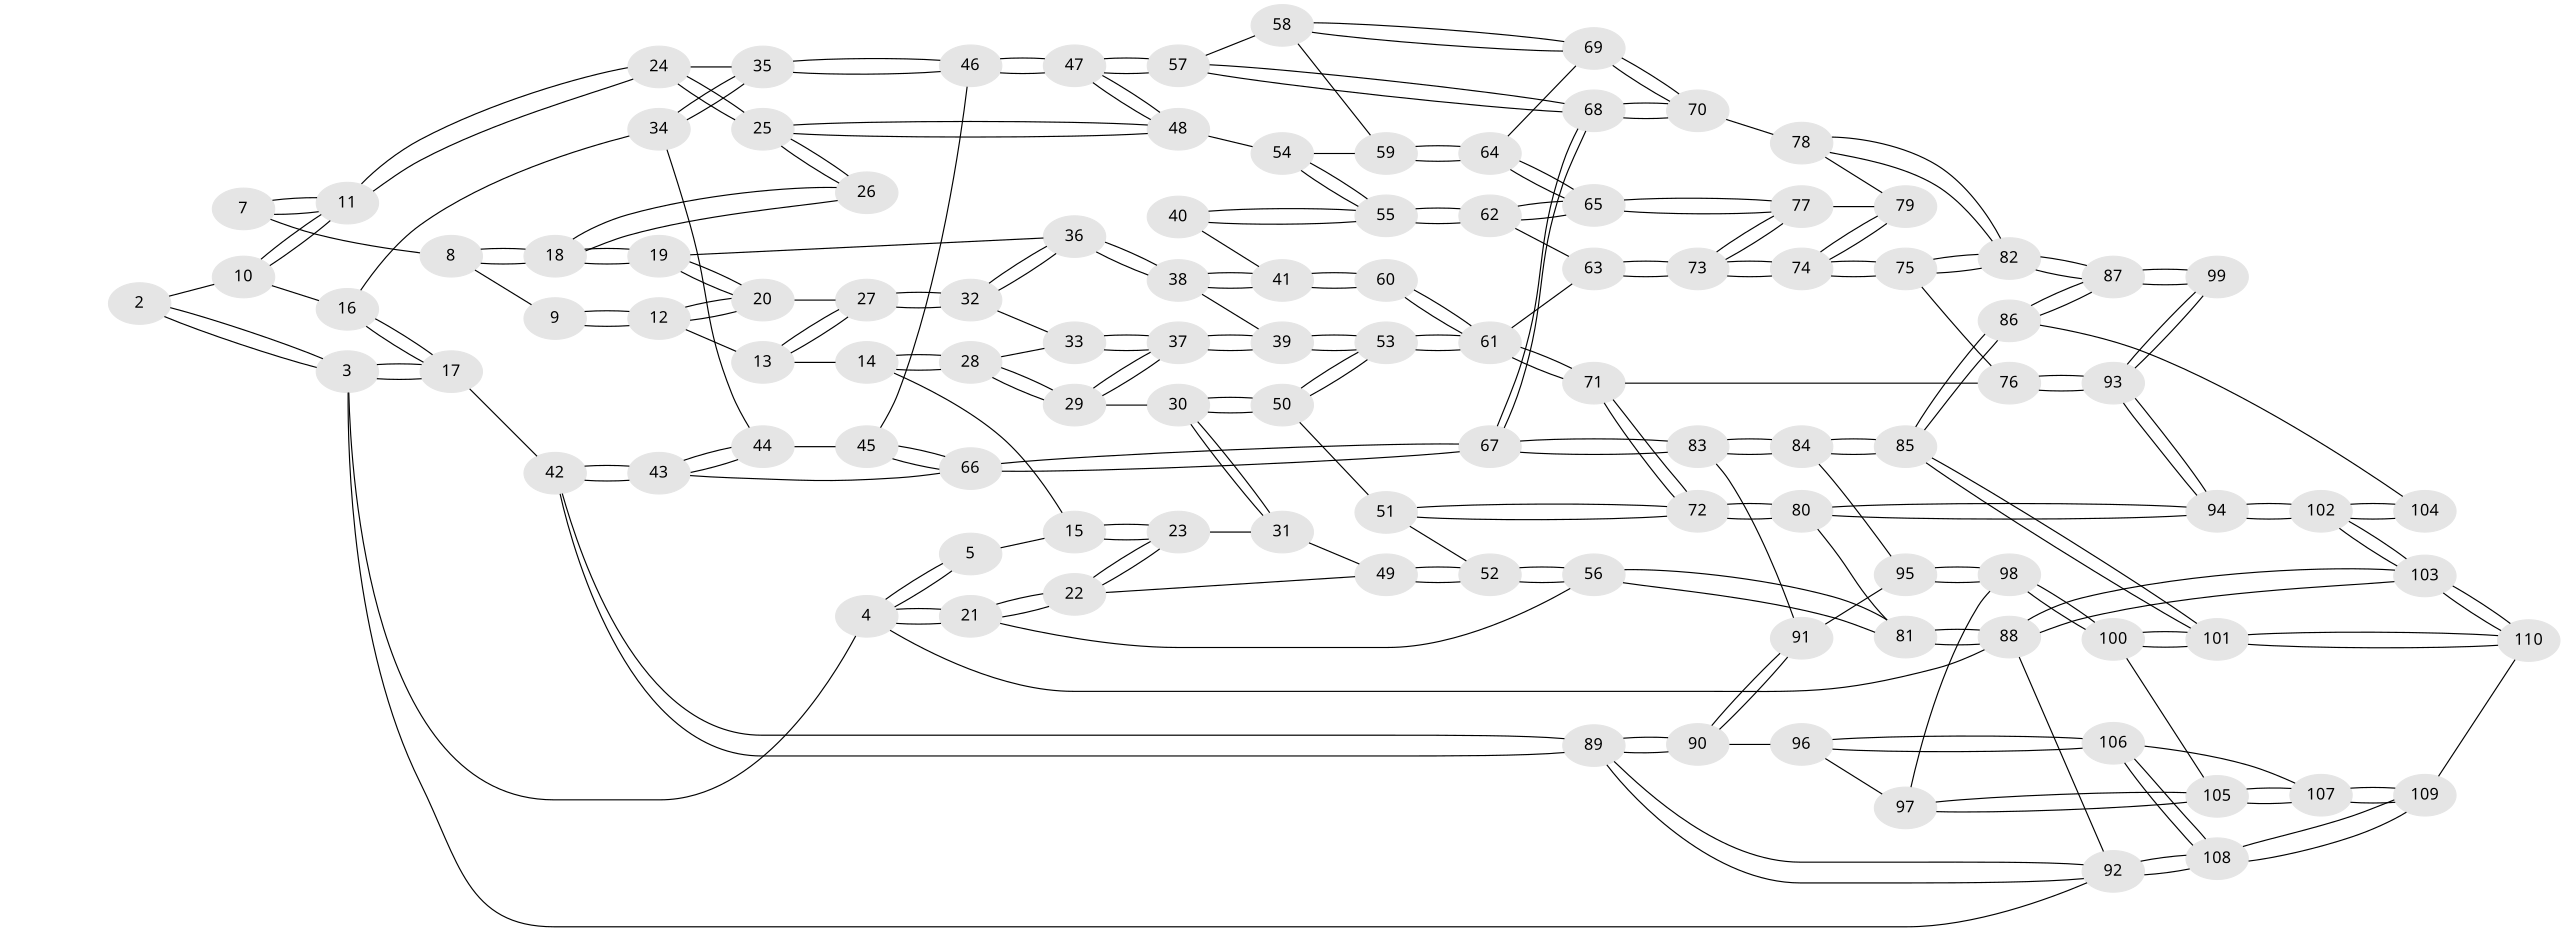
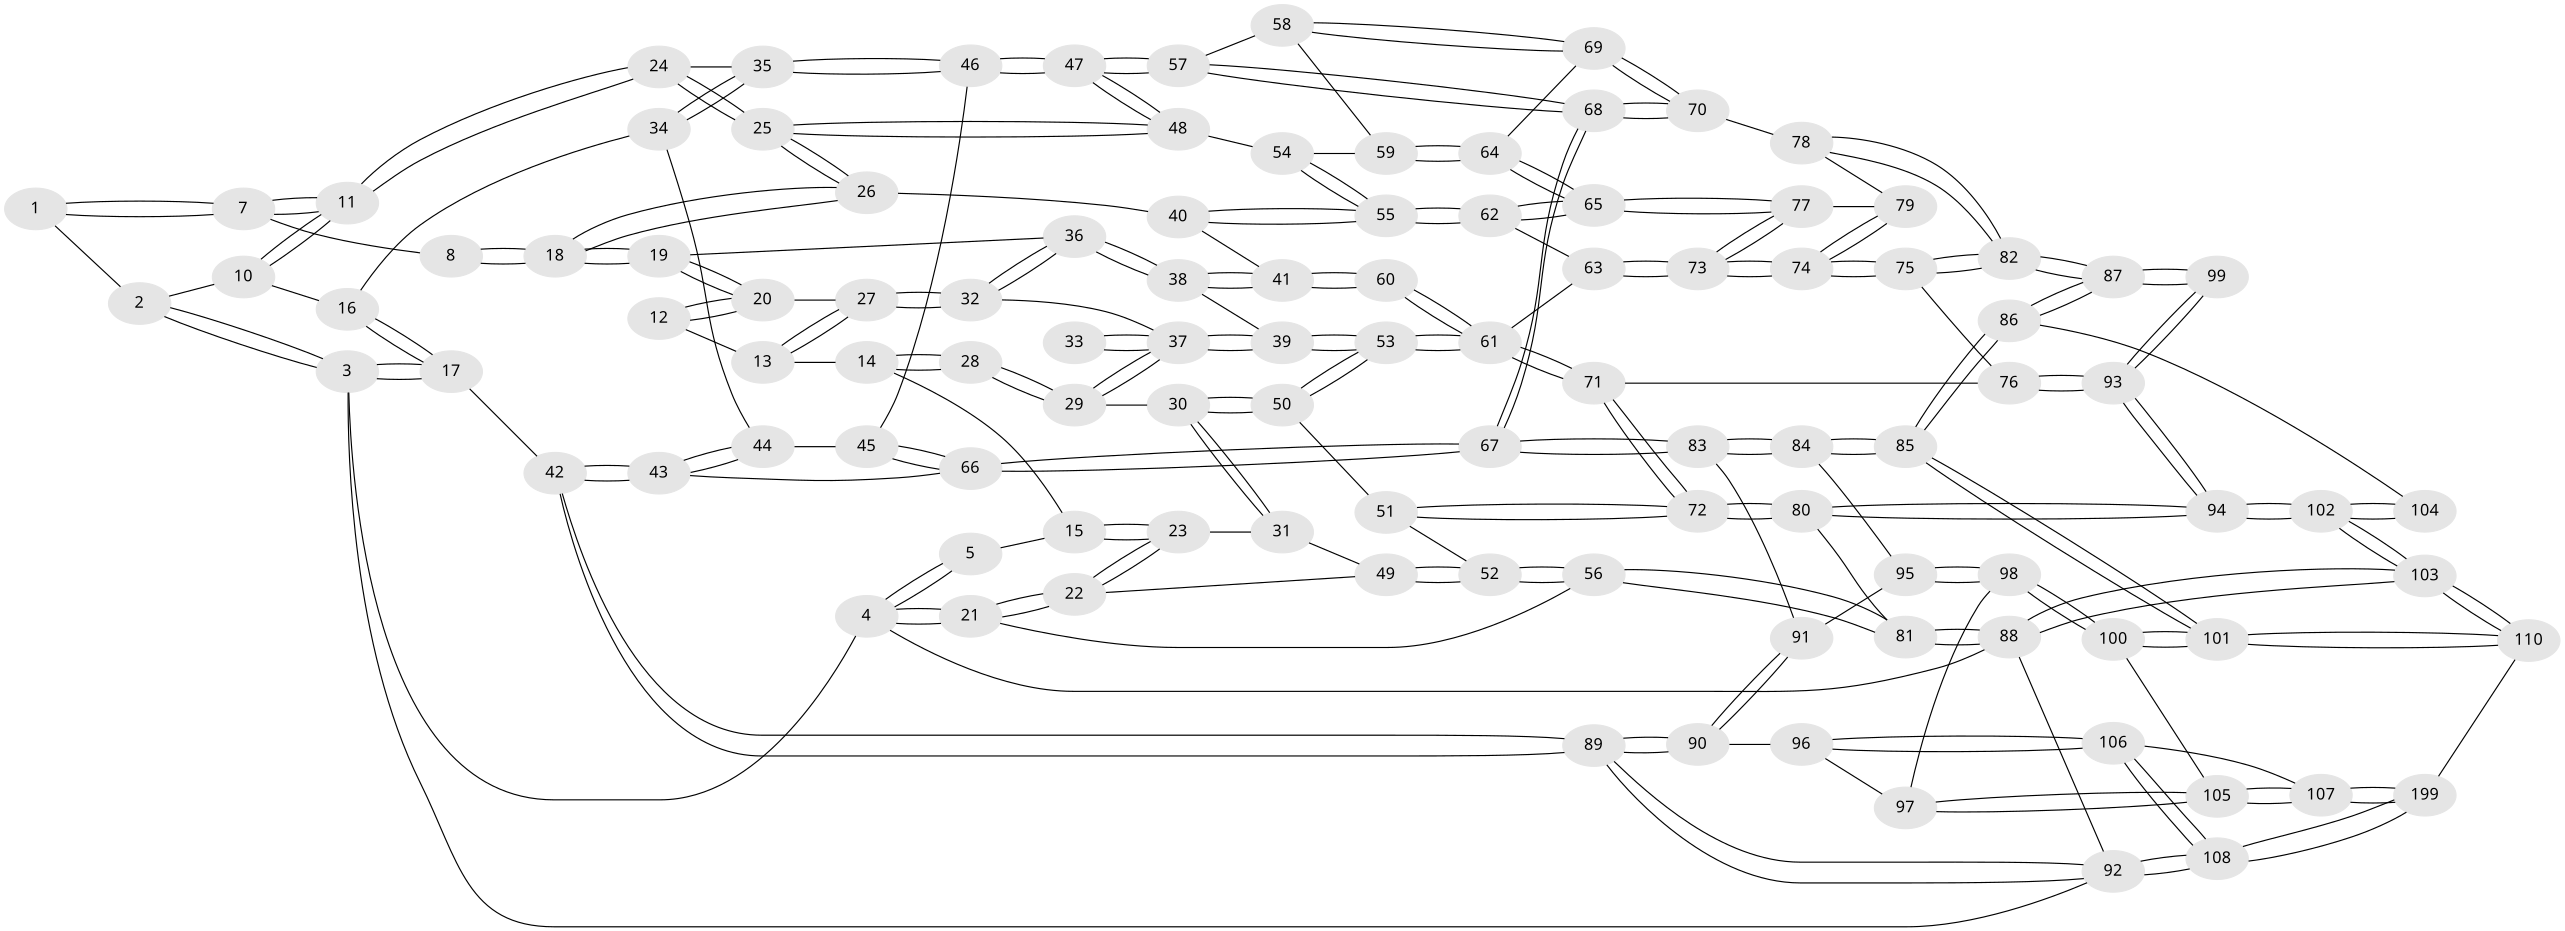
  graph {
    fontname="Noto Sans"
    rankdir=LR
    node [color=gray90 fontname="Noto Sans" style=filled]
    edge [fontname="Noto Sans"]
+   1
    2
    7
    3
    10
    8
    11
    4
    17
    92
    16
    5
    21
    88
    42
    108
    15
    22
    56
    103
    23
-   9
    12
    18
    24
    19
    26
    13
    20
    34
    25
    35
    14
    27
    28
    32
    29
    33
    31
    44
    43
    89
    36
    40
    38
    49
    81
    52
    48
    46
    54
    41
    55
    30
    37
    50
    39
    53
    51
    45
    47
    60
    61
    62
    66
    90
    67
    57
    58
    68
    59
    72
    80
    63
    71
    64
    65
    69
    70
    73
    76
    77
    74
    79
    83
    84
    91
    78
    82
    93
    94
    75
    87
    99
    102
    85
    95
    86
    101
    98
    104
    110
    96
    97
    106
-   109
+   109 [label=199]
    100
    105
    107
+   1 -- 2
+   1 -- 7
+   1 -- 7
    2 -- 3
    2 -- 3
    2 -- 10
    7 -- 8
    7 -- 11
    7 -- 11
    3 -- 4
    3 -- 17
    3 -- 17
    3 -- 92
    10 -- 11
    10 -- 11
    10 -- 16
-   8 -- 9
    8 -- 18
    8 -- 18
    11 -- 24
    11 -- 24
    4 -- 5
    4 -- 5
    4 -- 21
    4 -- 21
    4 -- 88
    17 -- 42
    92 -- 108
    92 -- 108
    16 -- 17
    16 -- 17
    16 -- 34
    5 -- 15
    21 -- 22
    21 -- 22
    21 -- 56
    88 -- 92
    88 -- 103
    88 -- 103
    42 -- 43
    42 -- 43
    42 -- 89
    42 -- 89
    108 -- 109
    108 -- 109
    15 -- 23
    15 -- 23
    22 -- 23
    22 -- 23
    22 -- 49
    56 -- 81
    56 -- 81
    103 -- 110
    103 -- 110
    23 -- 31
-   9 -- 12
-   9 -- 12
    12 -- 13
    12 -- 20
    12 -- 20
    18 -- 19
    18 -- 19
    18 -- 26
    18 -- 26
    24 -- 25
    24 -- 25
    24 -- 35
    19 -- 20
    19 -- 20
    19 -- 36
+   26 -- 40
    13 -- 14
    13 -- 27
    13 -- 27
    20 -- 27
    34 -- 35
    34 -- 35
    34 -- 44
    25 -- 26
    25 -- 26
    25 -- 48
    25 -- 48
    35 -- 46
    35 -- 46
    14 -- 15
    14 -- 28
    14 -- 28
    27 -- 32
    27 -- 32
    28 -- 29
    28 -- 29
-   28 -- 33
-   32 -- 33
+   32 -- 37
    32 -- 36
    32 -- 36
    29 -- 30
    29 -- 37
    29 -- 37
    33 -- 37
    33 -- 37
    31 -- 49
    44 -- 45
    43 -- 44
    43 -- 44
    43 -- 66
    89 -- 92
    89 -- 92
    89 -- 90
    89 -- 90
    36 -- 38
    36 -- 38
    40 -- 41
    40 -- 55
    40 -- 55
    38 -- 41
    38 -- 41
    38 -- 39
    49 -- 52
    49 -- 52
    81 -- 88
    81 -- 88
    52 -- 56
    52 -- 56
    48 -- 54
    46 -- 47
    46 -- 47
    54 -- 55
    54 -- 55
    54 -- 59
    41 -- 60
    41 -- 60
    55 -- 62
    55 -- 62
    30 -- 31
    30 -- 31
    30 -- 50
    30 -- 50
    37 -- 39
    37 -- 39
    50 -- 53
    50 -- 53
    50 -- 51
    39 -- 53
    39 -- 53
    53 -- 61
    53 -- 61
    51 -- 52
    51 -- 72
    51 -- 72
    45 -- 46
    45 -- 66
    45 -- 66
    47 -- 48
    47 -- 48
    47 -- 57
    47 -- 57
    60 -- 61
    60 -- 61
    61 -- 63
    61 -- 71
    61 -- 71
    62 -- 63
    62 -- 65
    62 -- 65
    66 -- 67
    66 -- 67
    90 -- 91
    90 -- 91
    90 -- 96
    67 -- 68
    67 -- 68
    67 -- 83
    67 -- 83
    57 -- 58
    57 -- 68
    57 -- 68
    58 -- 59
    58 -- 69
    58 -- 69
    68 -- 70
    68 -- 70
    59 -- 64
    59 -- 64
    72 -- 80
    72 -- 80
    80 -- 81
    80 -- 94
    80 -- 94
    63 -- 73
    63 -- 73
    71 -- 72
    71 -- 72
    71 -- 76
    64 -- 65
    64 -- 65
    64 -- 69
    65 -- 77
    65 -- 77
    69 -- 70
    69 -- 70
    70 -- 78
    73 -- 77
    73 -- 77
    73 -- 74
    73 -- 74
    76 -- 93
    76 -- 93
    77 -- 79
    74 -- 79
    74 -- 79
    74 -- 75
    74 -- 75
    83 -- 84
    83 -- 84
    83 -- 91
    84 -- 85
    84 -- 85
    84 -- 95
    91 -- 95
    78 -- 79
    78 -- 82
    78 -- 82
    82 -- 87
    82 -- 87
    93 -- 94
    93 -- 94
    93 -- 99
    93 -- 99
    94 -- 102
    94 -- 102
    75 -- 76
    75 -- 82
    75 -- 82
    87 -- 99
    87 -- 99
    102 -- 103
    102 -- 103
    102 -- 104
    102 -- 104
    85 -- 86
    85 -- 86
    85 -- 101
    85 -- 101
    95 -- 98
    95 -- 98
    86 -- 87
    86 -- 87
    86 -- 104
    101 -- 110
    101 -- 110
    98 -- 100
    98 -- 100
    96 -- 97
    96 -- 106
    96 -- 106
    97 -- 98
    97 -- 105
    97 -- 105
    106 -- 108
    106 -- 108
    106 -- 107
    109 -- 110
    100 -- 101
    100 -- 101
    100 -- 105
    105 -- 107
    105 -- 107
    107 -- 109
    107 -- 109
  }
